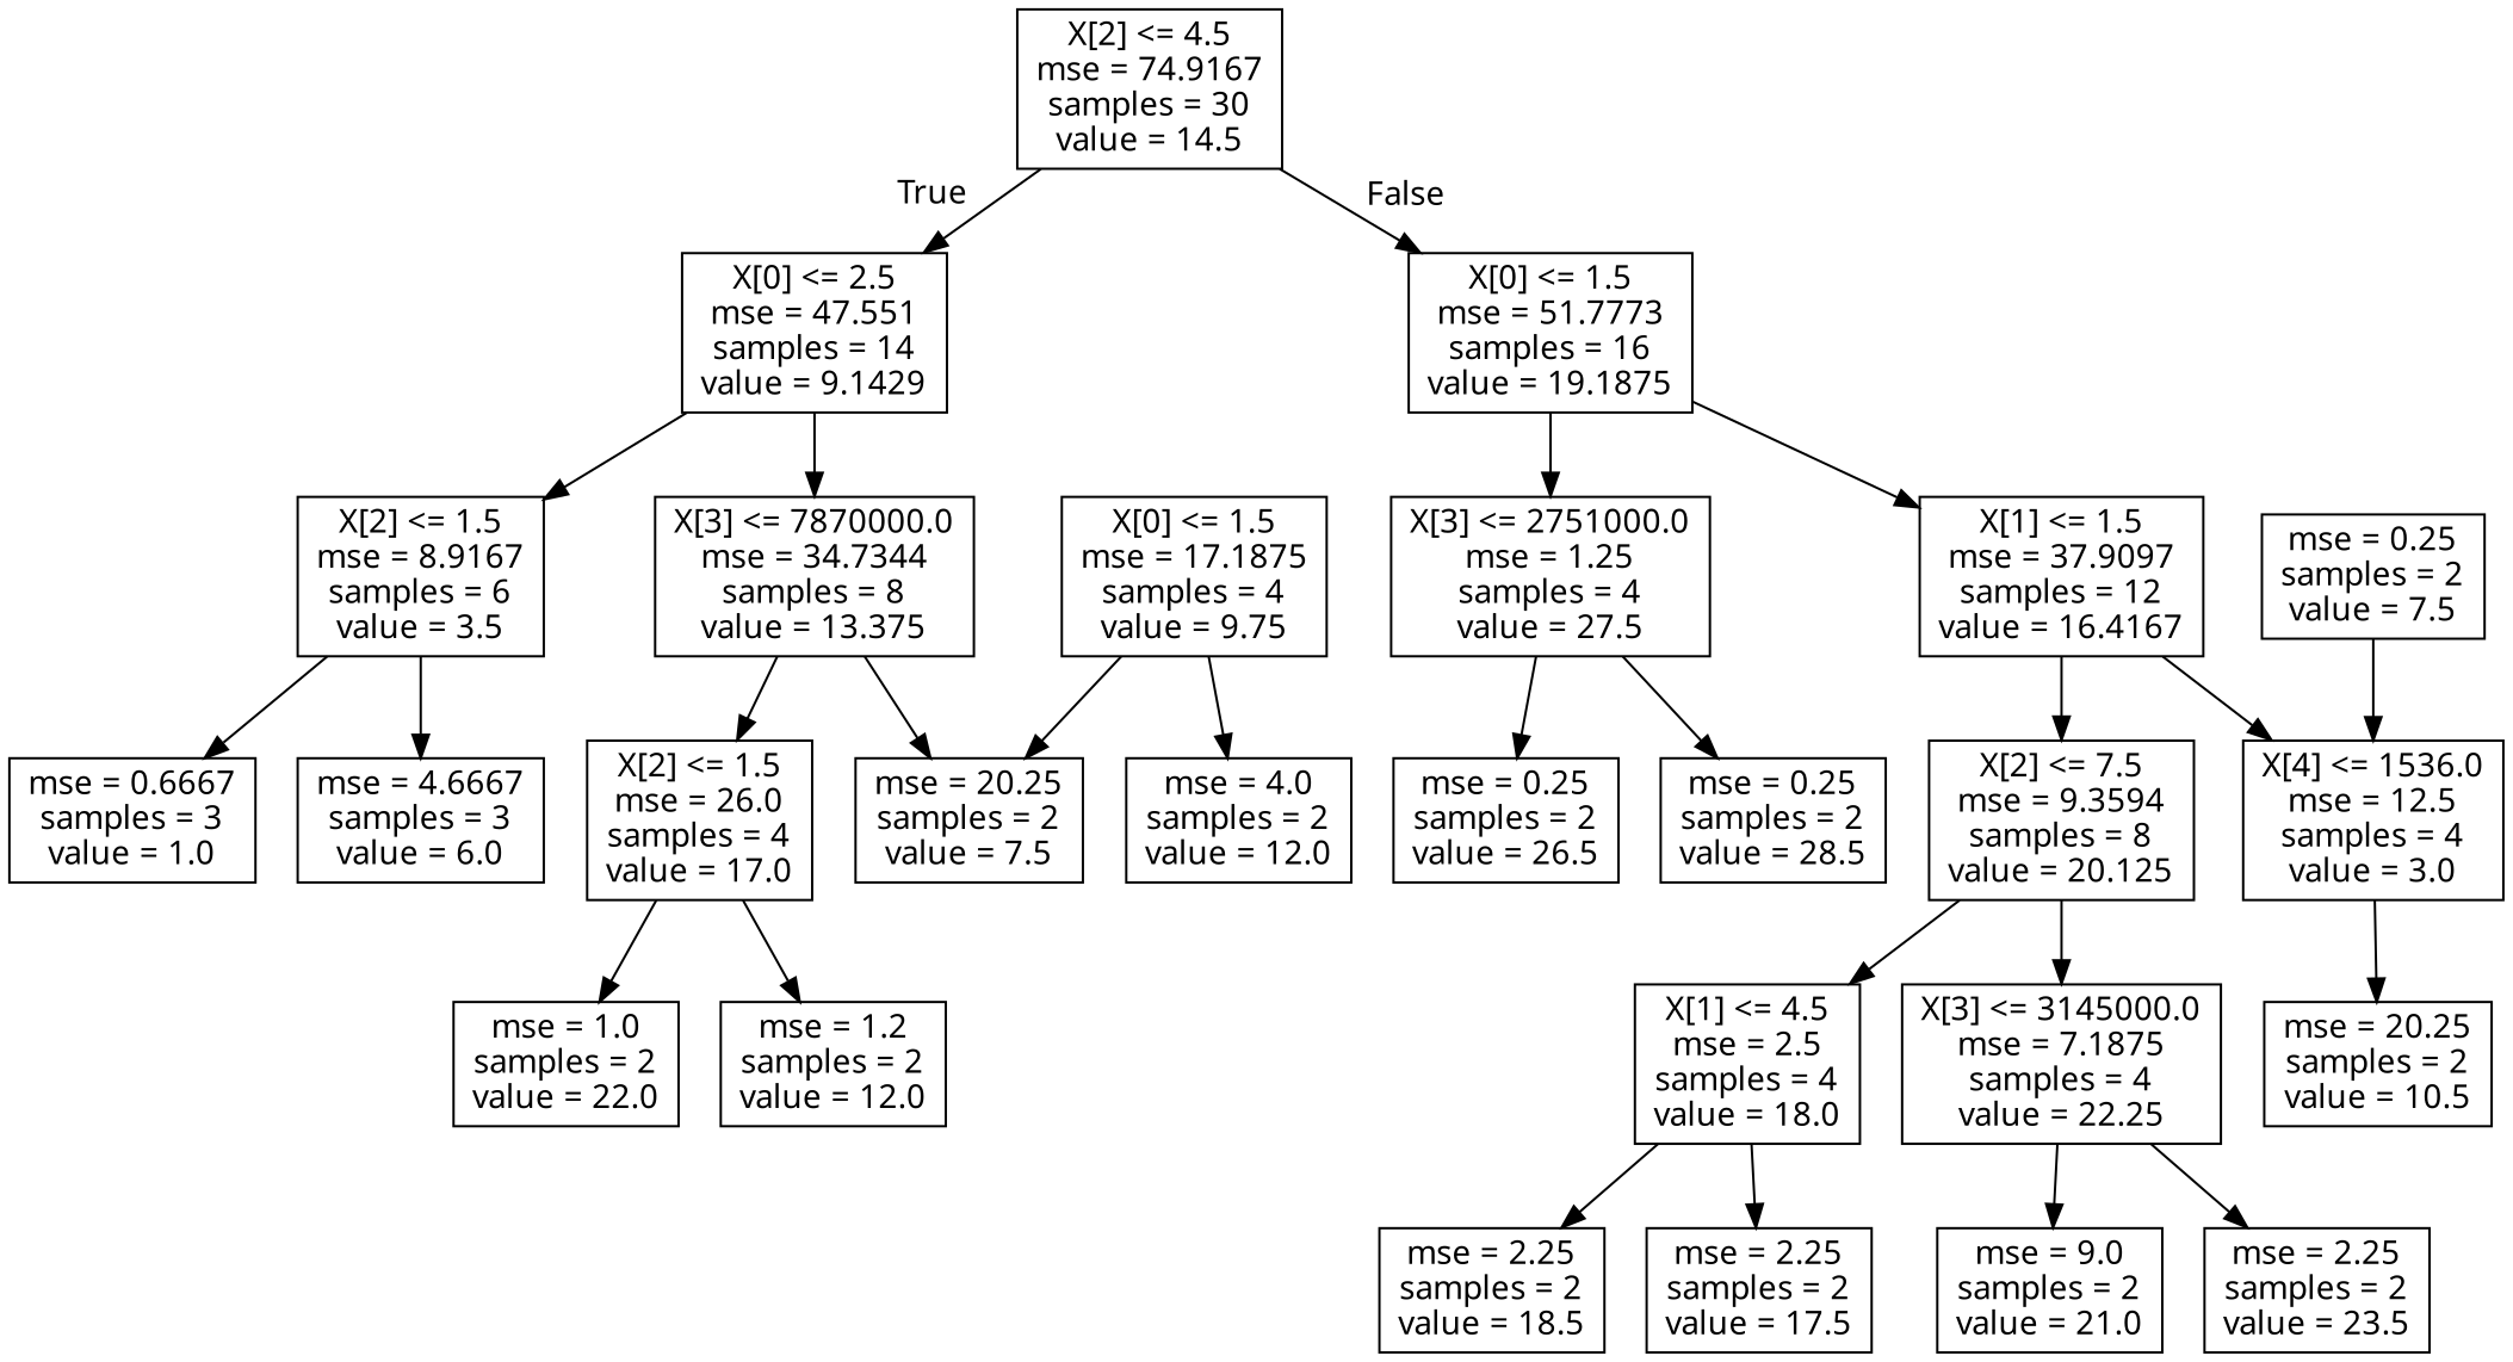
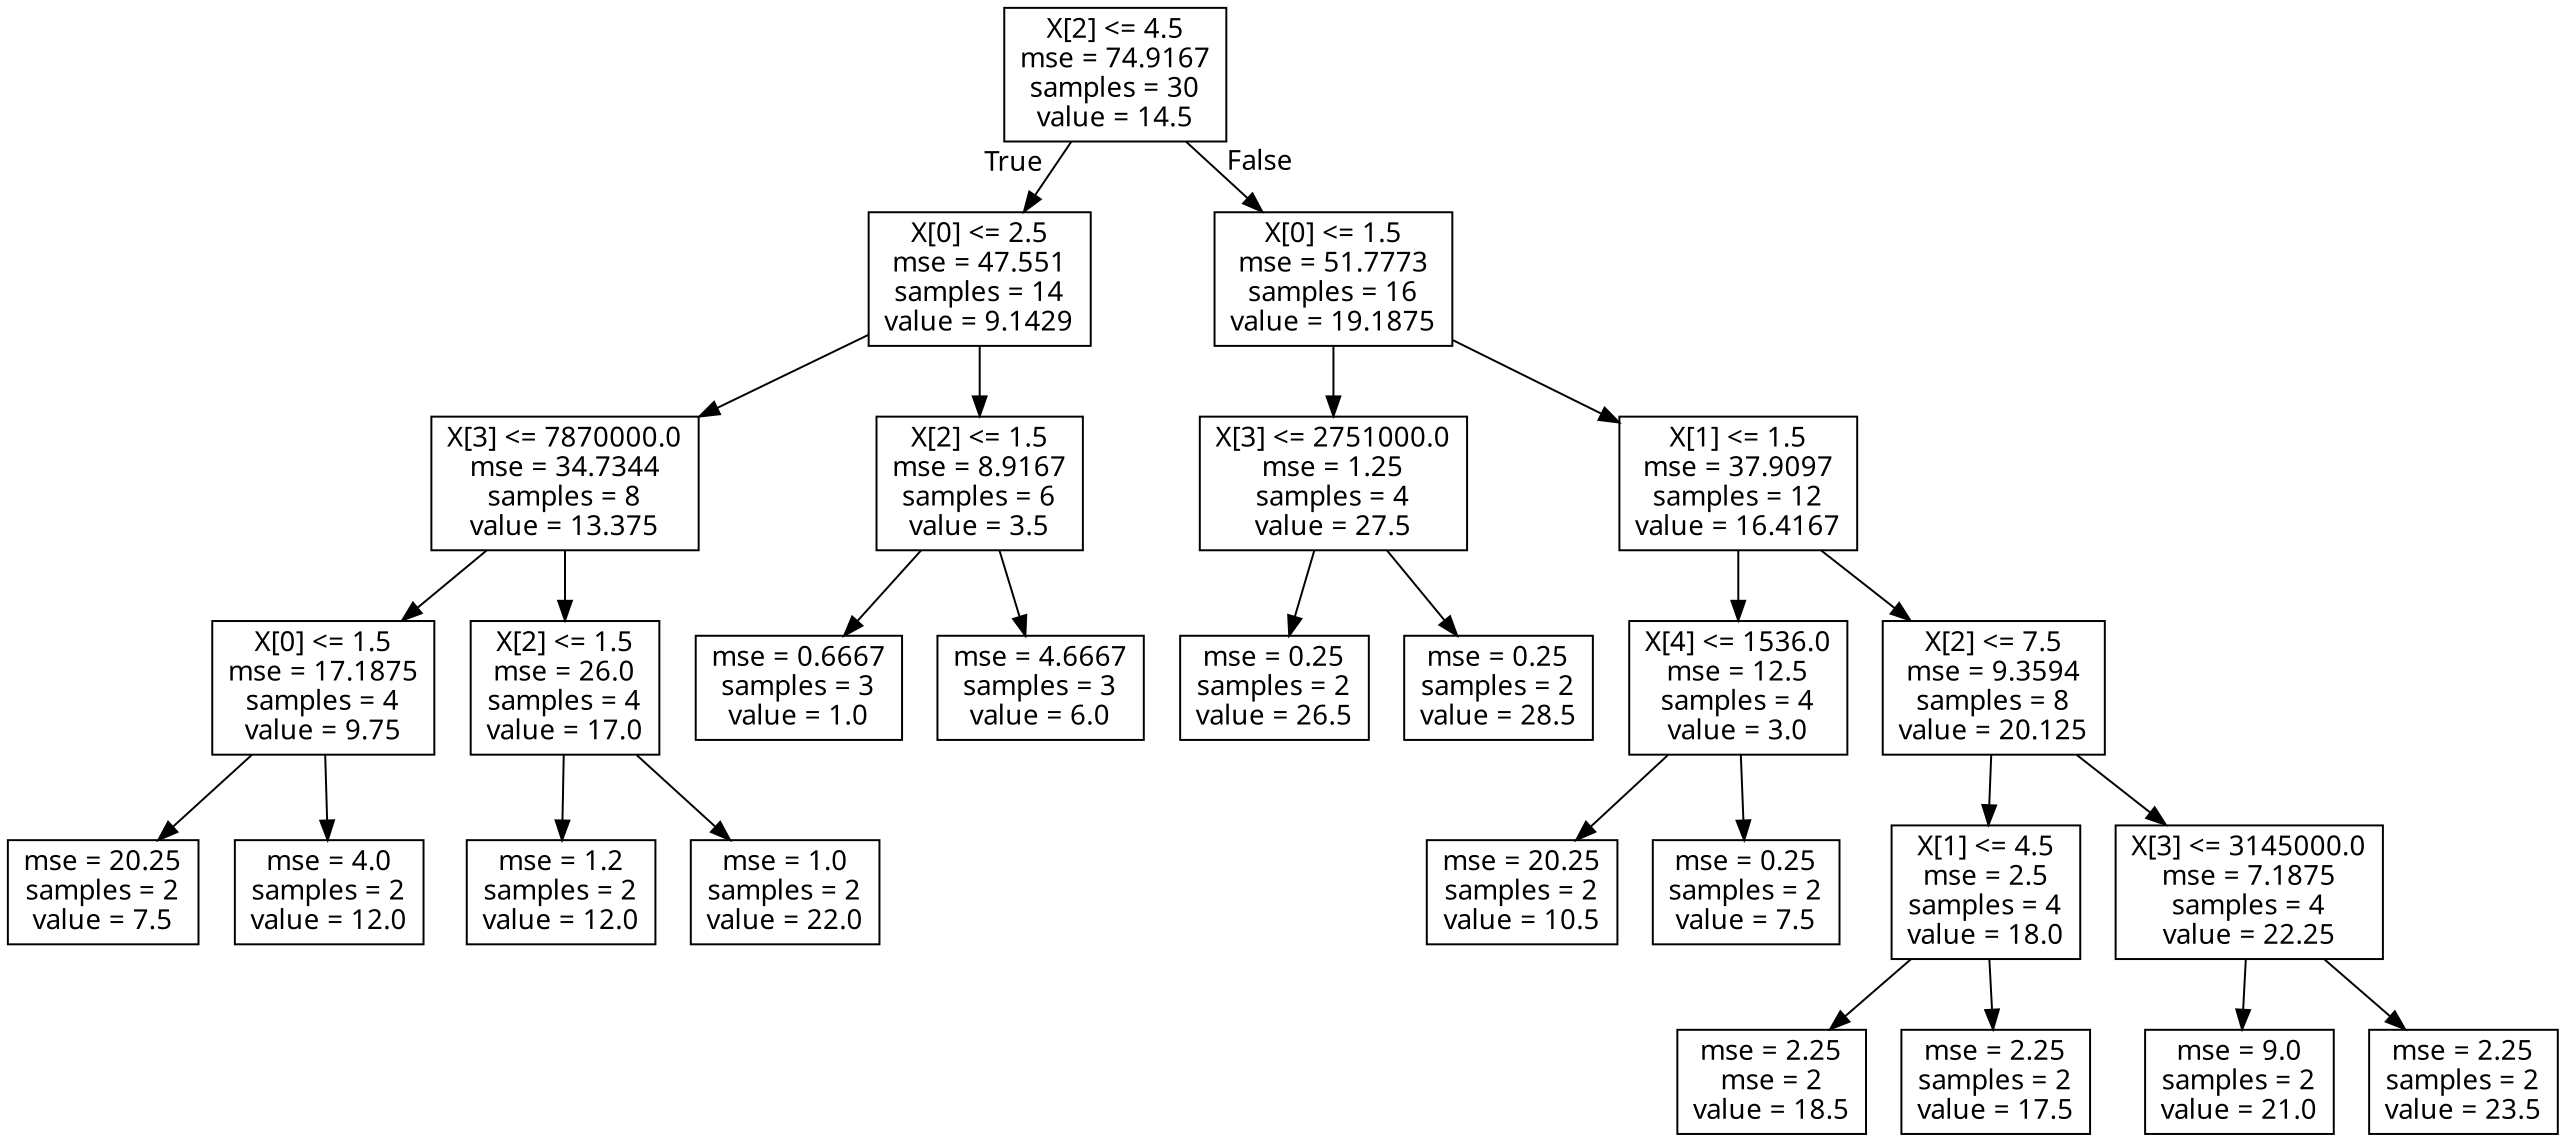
  digraph {
    fontname="Noto Sans"
    node [fontname="Noto Sans" shape=box]
    edge [fontname="Noto Sans"]
    n1 [label="X[2] <= 4.5\nmse = 74.9167\nsamples = 30\nvalue = 14.5"]
    n2 [label="X[0] <= 2.5\nmse = 47.551\nsamples = 14\nvalue = 9.1429"]
    n3 [label="X[0] <= 1.5\nmse = 51.7773\nsamples = 16\nvalue = 19.1875"]
    n4 [label="X[3] <= 7870000.0\nmse = 34.7344\nsamples = 8\nvalue = 13.375"]
    n5 [label="X[2] <= 1.5\nmse = 8.9167\nsamples = 6\nvalue = 3.5"]
    n6 [label="X[3] <= 2751000.0\nmse = 1.25\nsamples = 4\nvalue = 27.5"]
    n7 [label="X[1] <= 1.5\nmse = 37.9097\nsamples = 12\nvalue = 16.4167"]
    n8 [label="X[0] <= 1.5\nmse = 17.1875\nsamples = 4\nvalue = 9.75"]
    n9 [label="X[2] <= 1.5\nmse = 26.0\nsamples = 4\nvalue = 17.0"]
    n10 [label="mse = 0.6667\nsamples = 3\nvalue = 1.0"]
    n11 [label="mse = 4.6667\nsamples = 3\nvalue = 6.0"]
    n12 [label="mse = 20.25\nsamples = 2\nvalue = 7.5"]
    n13 [label="mse = 4.0\nsamples = 2\nvalue = 12.0"]
    n14 [label="mse = 1.2\nsamples = 2\nvalue = 12.0"]
    n15 [label="mse = 1.0\nsamples = 2\nvalue = 22.0"]
    n16 [label="mse = 0.25\nsamples = 2\nvalue = 26.5"]
    n17 [label="mse = 0.25\nsamples = 2\nvalue = 28.5"]
    n18 [label="X[4] <= 1536.0\nmse = 12.5\nsamples = 4\nvalue = 3.0"]
    n19 [label="X[2] <= 7.5\nmse = 9.3594\nsamples = 8\nvalue = 20.125"]
    n20 [label="mse = 20.25\nsamples = 2\nvalue = 10.5"]
    n21 [label="mse = 0.25\nsamples = 2\nvalue = 7.5"]
    n22 [label="X[1] <= 4.5\nmse = 2.5\nsamples = 4\nvalue = 18.0"]
    n23 [label="X[3] <= 3145000.0\nmse = 7.1875\nsamples = 4\nvalue = 22.25"]
-   n24 [label="mse = 2.25\nsamples = 2\nvalue = 18.5"]
+   n24 [label="mse = 2.25\nmse = 2\nvalue = 18.5"]
    n25 [label="mse = 2.25\nsamples = 2\nvalue = 17.5"]
    n26 [label="mse = 9.0\nsamples = 2\nvalue = 21.0"]
    n27 [label="mse = 2.25\nsamples = 2\nvalue = 23.5"]
    n1 -> n2 [headlabel=True labelangle=45 labeldistance=2.5]
    n1 -> n3 [headlabel=False labelangle=-45 labeldistance=2.5]
    n2 -> n4
    n2 -> n5
    n3 -> n6
    n3 -> n7
-   n4 -> n12
+   n4 -> n8
    n4 -> n9
    n5 -> n10
    n5 -> n11
    n6 -> n16
    n6 -> n17
    n7 -> n18
    n7 -> n19
    n8 -> n12
    n8 -> n13
    n9 -> n14
    n9 -> n15
    n18 -> n20
-   n21 -> n18
+   n18 -> n21
    n19 -> n22
    n19 -> n23
    n22 -> n24
    n22 -> n25
    n23 -> n26
    n23 -> n27
  }
